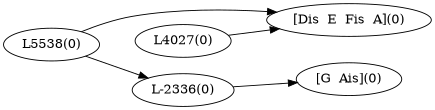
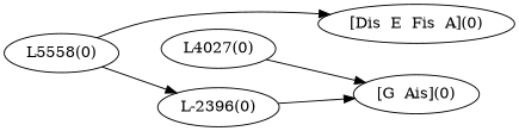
  digraph {
    rankdir=LR
    "L4027(0)"
-   "L-2396(0)" [label="L-2336(0)"]
-   "L5538(0)"
+   "L-2396(0)"
+   "L5538(0)" [label="L5558(0)"]
    "[Dis  E  Fis  A](0)"
    "[G  Ais](0)"
    subgraph sub_1 {
      rank=same
      "L4027(0)"
      "L-2396(0)"
    }
    subgraph sub_2 {
      rank=min
      "L5538(0)"
    }
    subgraph sub_3 {
      rank=max
      "[Dis  E  Fis  A](0)"
      "[G  Ais](0)"
    }
-   "L4027(0)" -> "[Dis  E  Fis  A](0)"
+   "L4027(0)" -> "[G  Ais](0)"
    "L-2396(0)" -> "[G  Ais](0)"
    "L5538(0)" -> "L-2396(0)"
    "L5538(0)" -> "[Dis  E  Fis  A](0)"
  }
